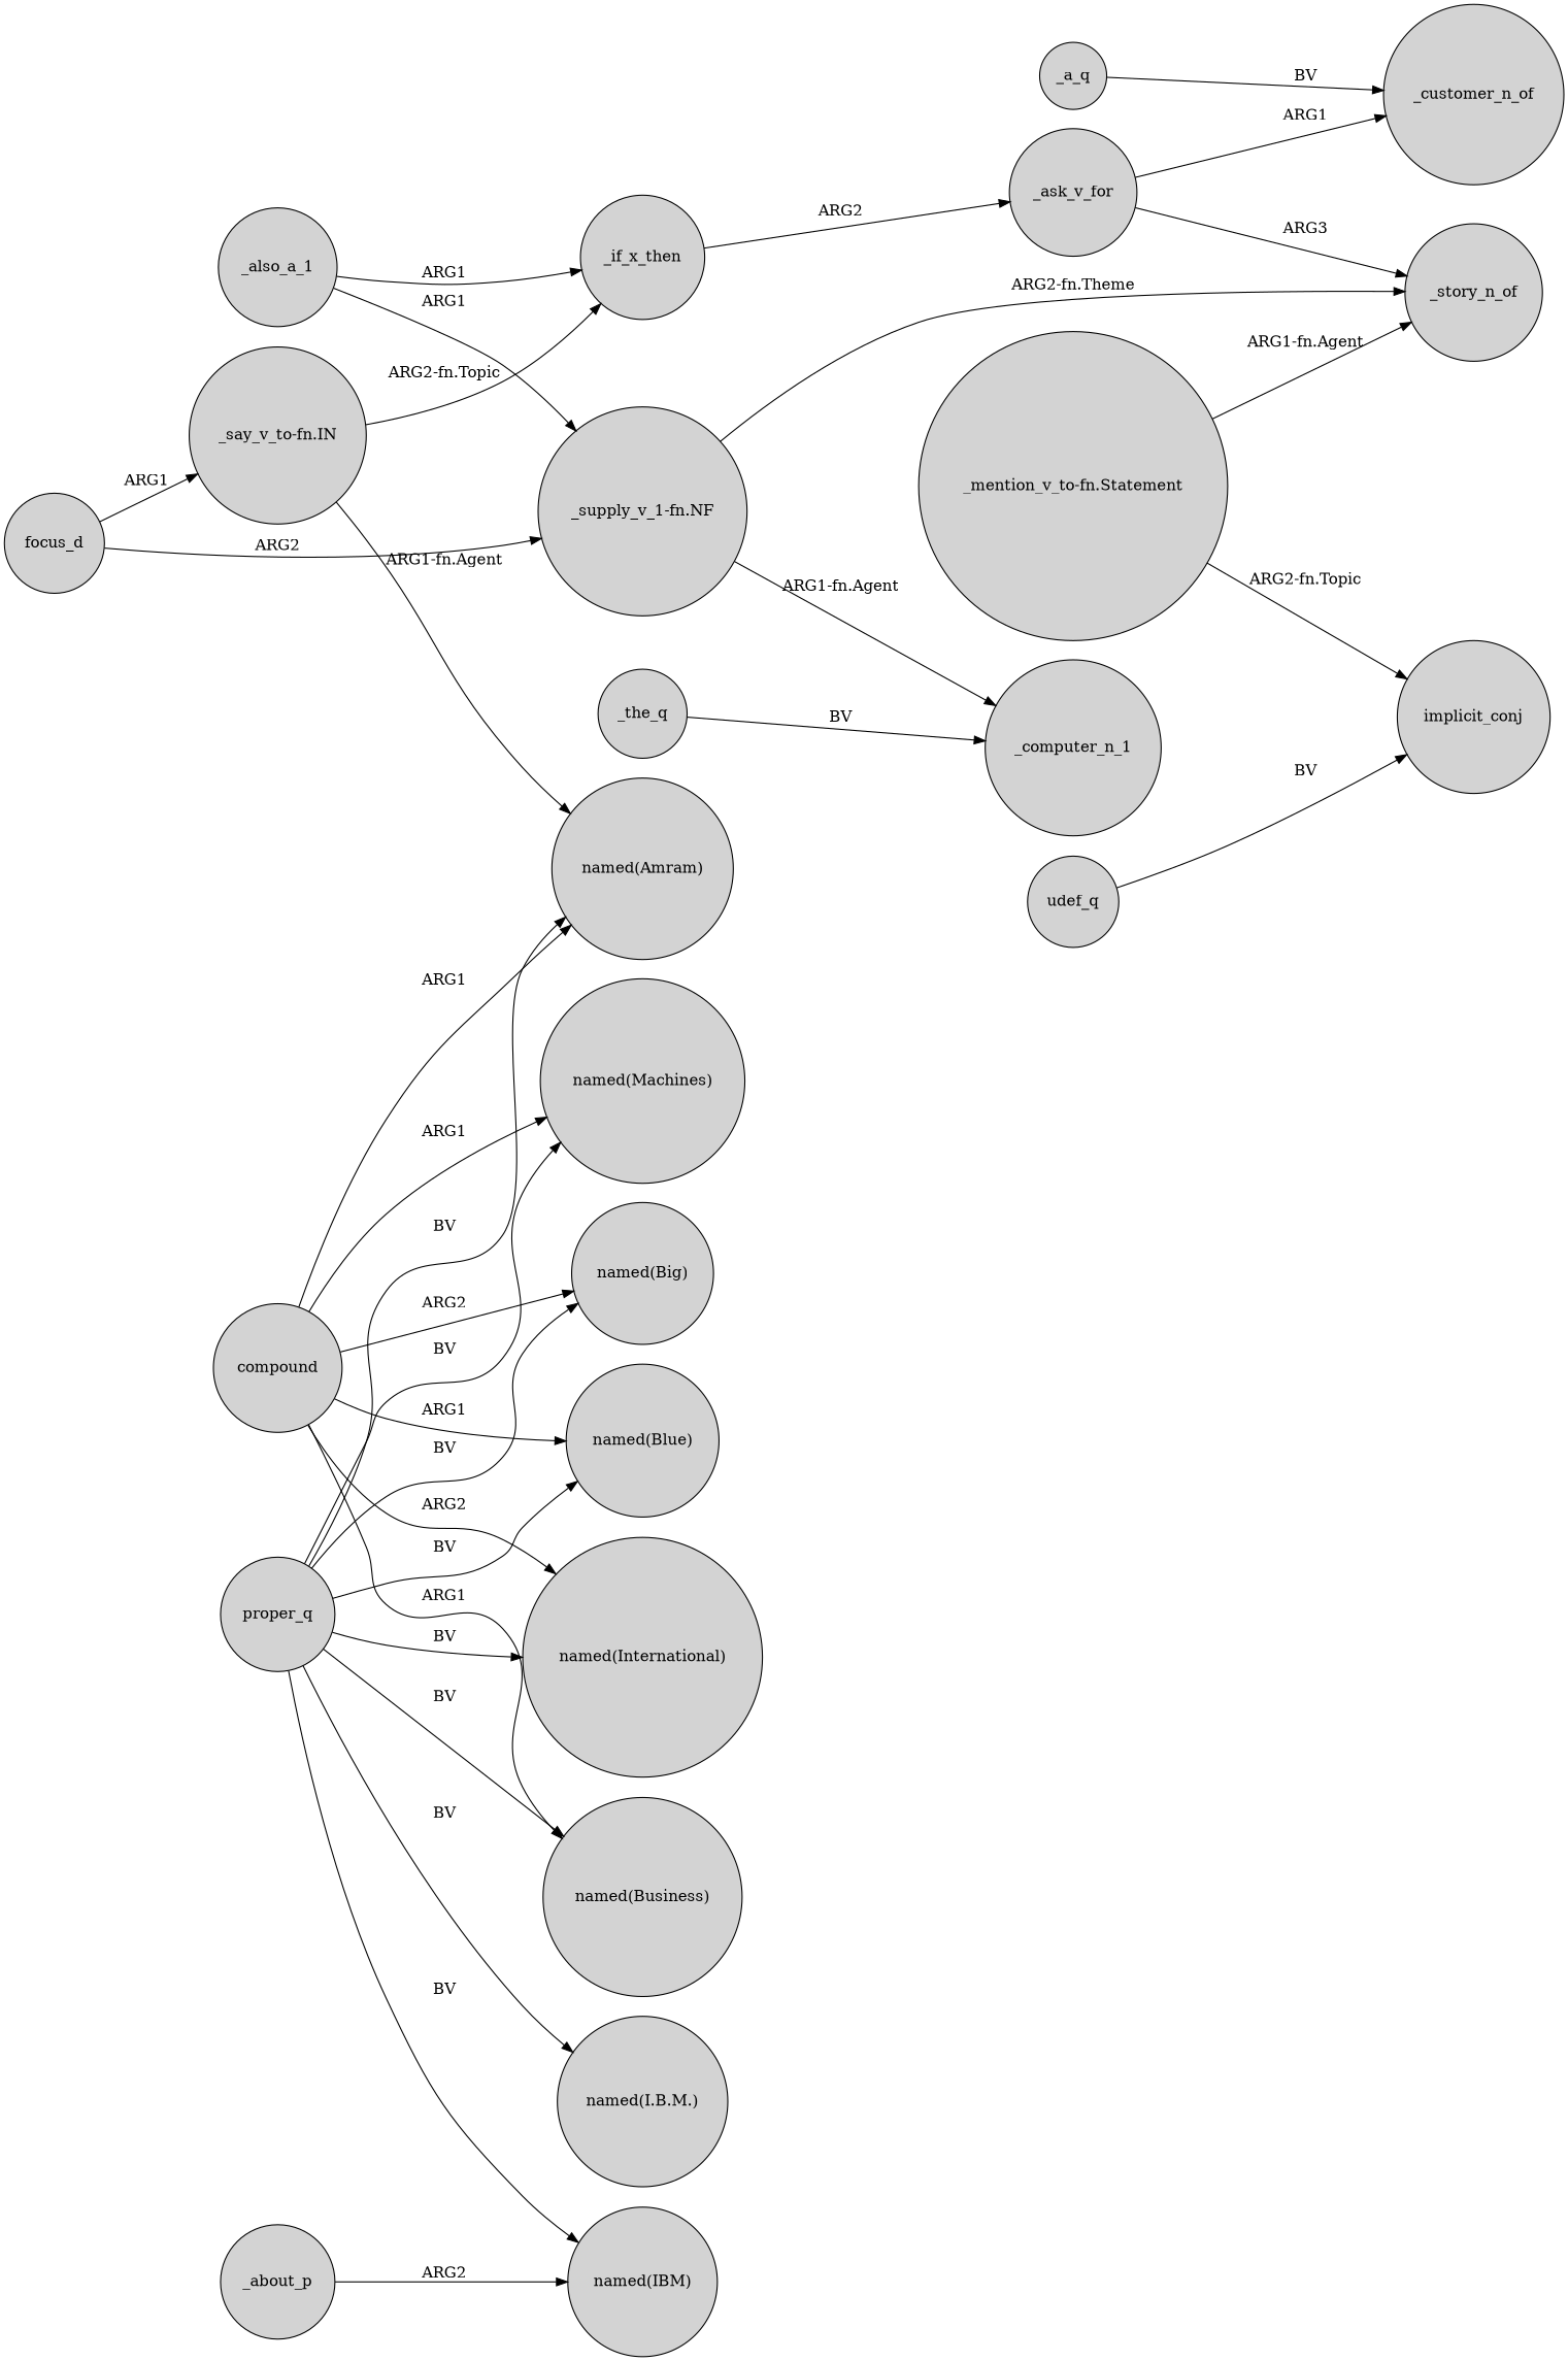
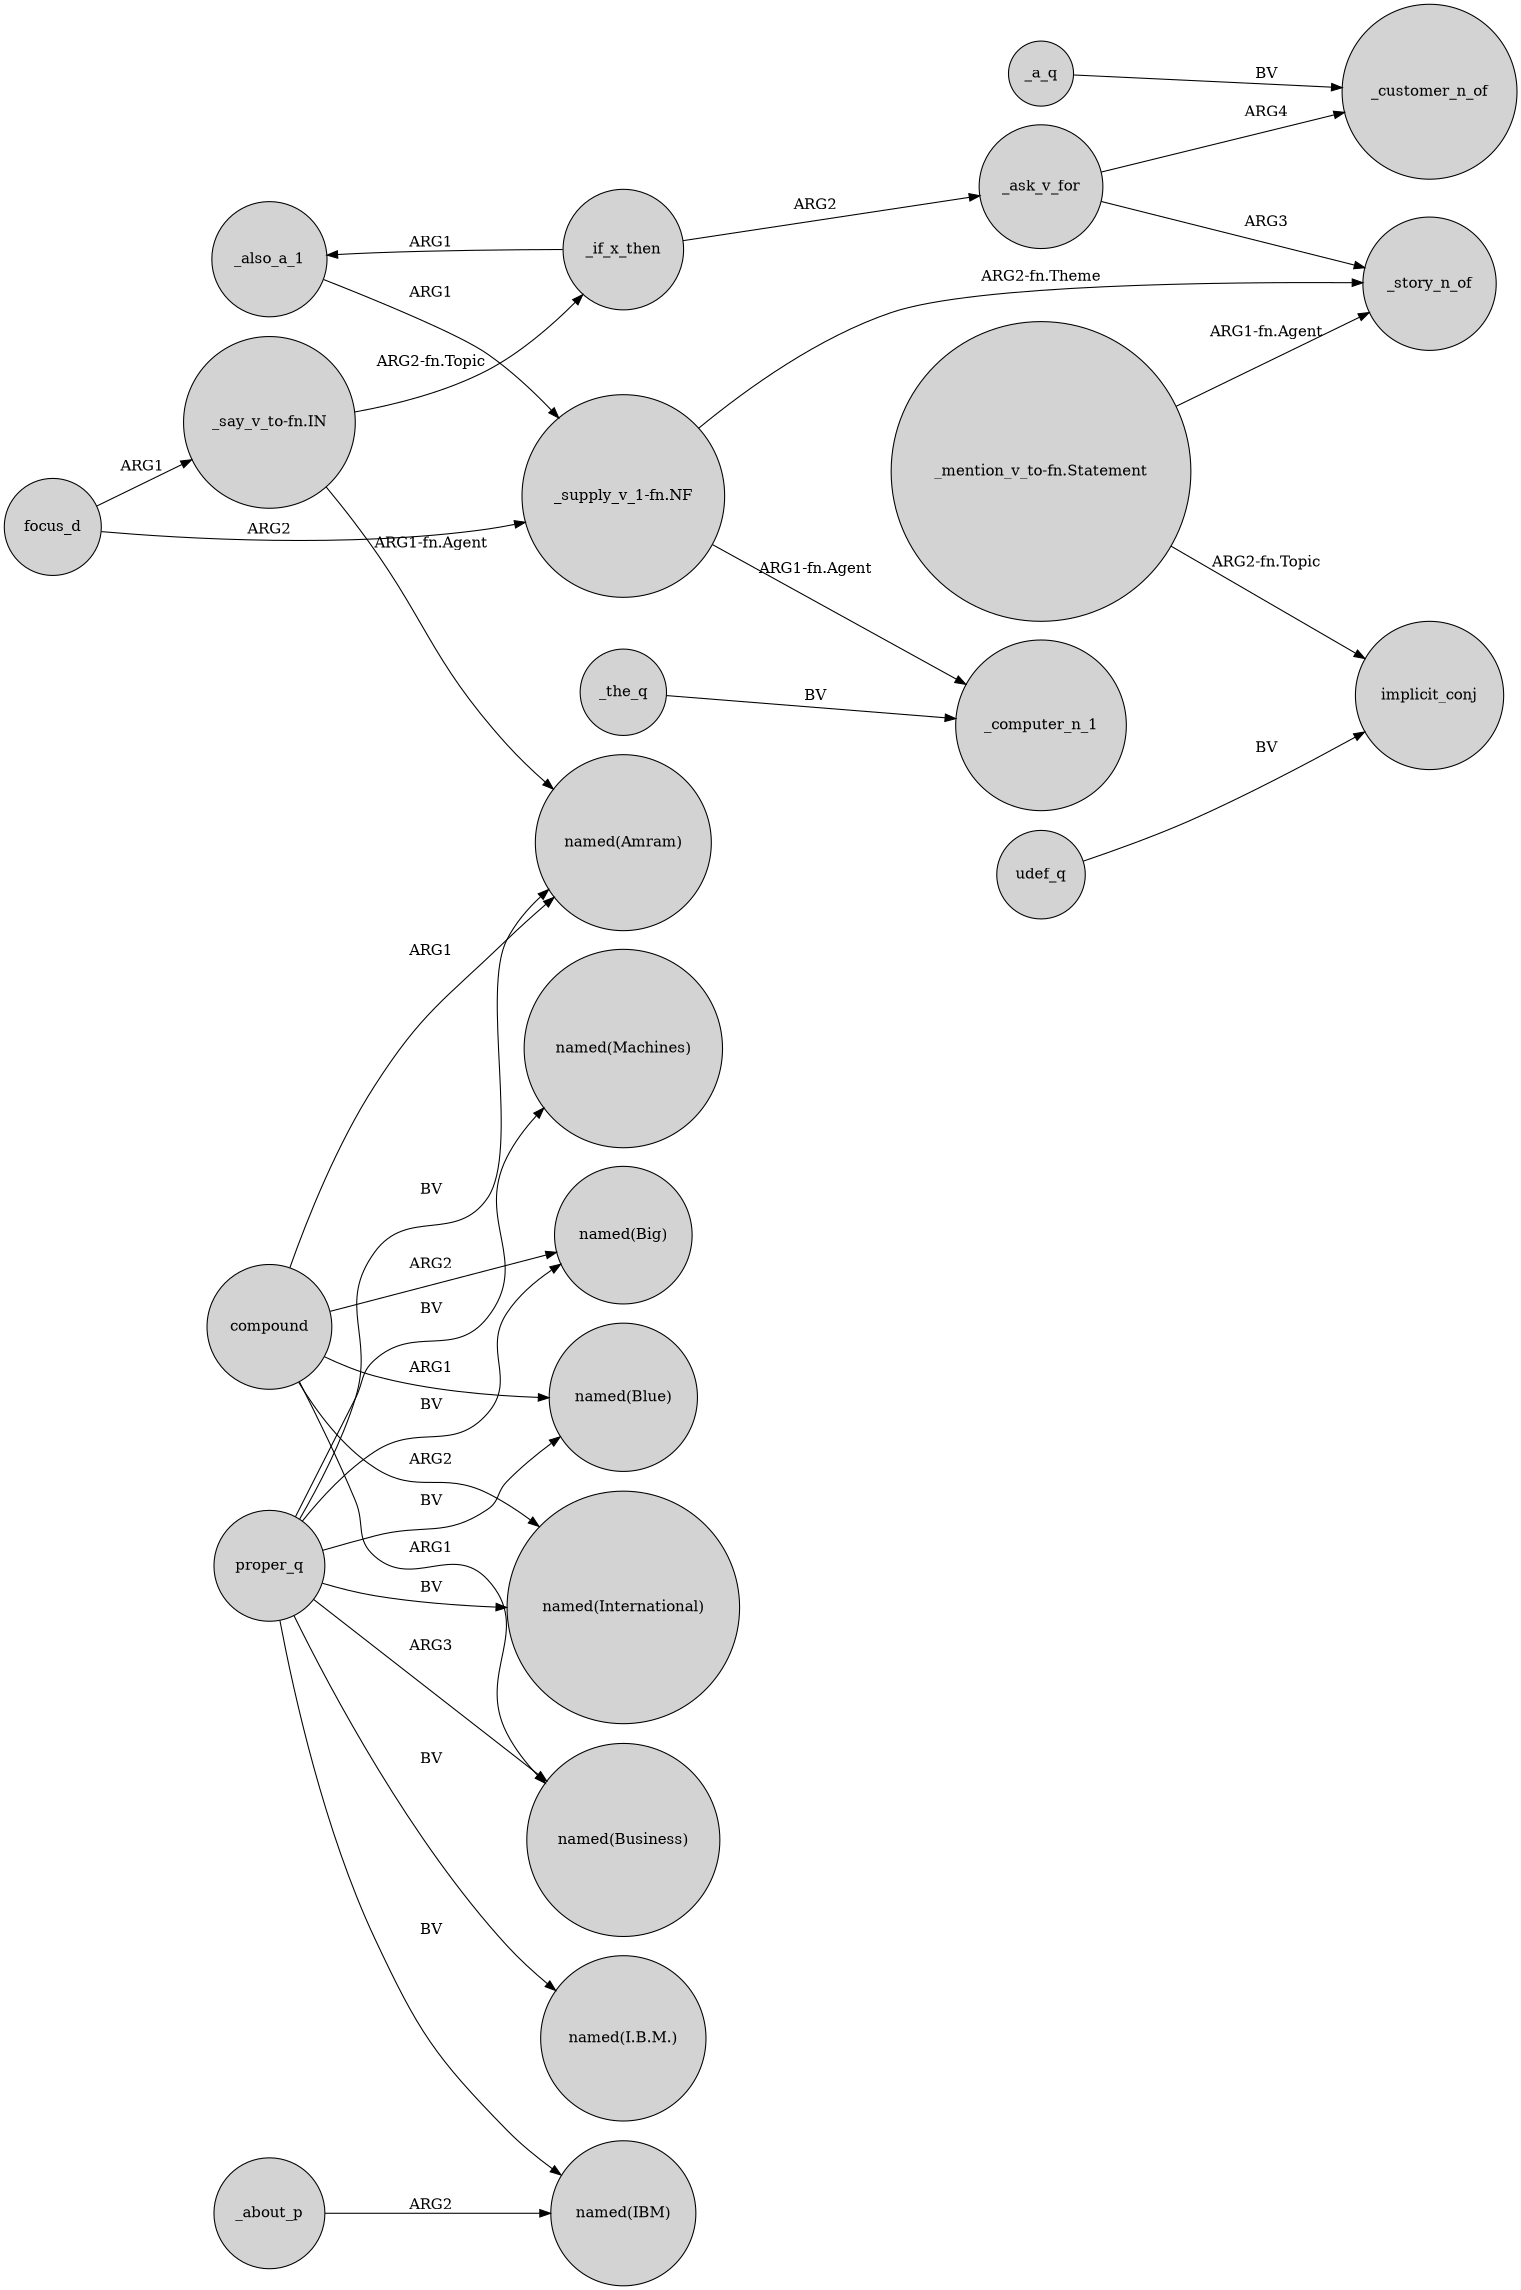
  digraph {
    rankdir=LR
    node [shape=circle style=filled]
    _ask_v_for
    _customer_n_of
    _story_n_of
    proper_q
    "named(I.B.M.)"
    "named(Business)"
    "named(IBM)"
    "named(Machines)"
    "named(Amram)"
    "named(Blue)"
    "named(International)"
    "named(Big)"
    "_say_v_to-fn.IN"
    _if_x_then
    _also_a_1
    "_supply_v_1-fn.NF"
    _computer_n_1
    _about_p
    udef_q
    implicit_conj
    compound
    _a_q
    focus_d
    "_mention_v_to-fn.Statement"
    _the_q
-   _ask_v_for -> _customer_n_of [label=ARG1]
+   _ask_v_for -> _customer_n_of [label=ARG4]
    _ask_v_for -> _story_n_of [label=ARG3]
    proper_q -> "named(I.B.M.)" [label=BV]
-   proper_q -> "named(Business)" [label=BV]
+   proper_q -> "named(Business)" [label=ARG3]
    proper_q -> "named(IBM)" [label=BV]
    proper_q -> "named(Machines)" [label=BV]
    proper_q -> "named(Amram)" [label=BV]
    proper_q -> "named(Blue)" [label=BV]
    proper_q -> "named(International)" [label=BV]
    proper_q -> "named(Big)" [label=BV]
    "_say_v_to-fn.IN" -> "named(Amram)" [label="ARG1-fn.Agent"]
    "_say_v_to-fn.IN" -> _if_x_then [label="ARG2-fn.Topic"]
    _if_x_then -> _ask_v_for [label=ARG2]
-   _also_a_1 -> _if_x_then [label=ARG1]
+   _if_x_then -> _also_a_1 [label=ARG1]
    _also_a_1 -> "_supply_v_1-fn.NF" [label=ARG1]
    "_supply_v_1-fn.NF" -> _story_n_of [label="ARG2-fn.Theme"]
    "_supply_v_1-fn.NF" -> _computer_n_1 [label="ARG1-fn.Agent"]
    _about_p -> "named(IBM)" [label=ARG2]
    udef_q -> implicit_conj [label=BV]
    compound -> "named(Business)" [label=ARG1]
-   compound -> "named(Machines)" [label=ARG1]
    compound -> "named(Amram)" [label=ARG1]
    compound -> "named(Blue)" [label=ARG1]
    compound -> "named(International)" [label=ARG2]
    compound -> "named(Big)" [label=ARG2]
    _a_q -> _customer_n_of [label=BV]
    focus_d -> "_say_v_to-fn.IN" [label=ARG1]
    focus_d -> "_supply_v_1-fn.NF" [label=ARG2]
    "_mention_v_to-fn.Statement" -> _story_n_of [label="ARG1-fn.Agent"]
    "_mention_v_to-fn.Statement" -> implicit_conj [label="ARG2-fn.Topic"]
    _the_q -> _computer_n_1 [label=BV]
  }
